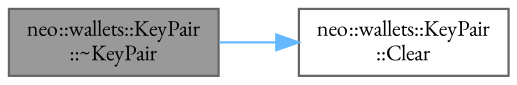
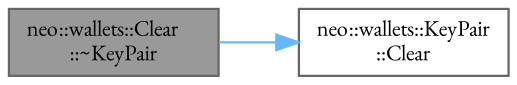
  digraph {
    rankdir=LR
    fontname="EB Garamond"
    node [fontname="EB Garamond" fontsize=10 shape=box style=filled]
-   n1 [color=gray40 fillcolor=grey60 fontcolor=black height=0.2 label="neo::wallets::KeyPair\l::~KeyPair" width=0.4]
+   n1 [color=gray40 fillcolor=grey60 fontcolor=black height=0.2 label="neo::wallets::Clear\l::~KeyPair" width=0.4]
    n2 [color=grey40 fillcolor=white height=0.2 label="neo::wallets::KeyPair\l::Clear" width=0.4]
    n1 -> n2 [color=steelblue1 fontname="EB Garamond" fontsize=10 labelfontname=Helvetica labelfontsize=10 style=solid]
  }
